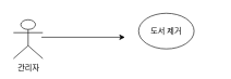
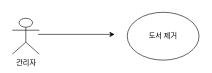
  <mxCell id="0" />
  <mxCell id="1" parent="0" />
  <mxCell id="2" value="관리자" style="shape=umlActor;verticalLabelPosition=bottom;verticalAlign=top;html=1;outlineConnect=0;" vertex="1" parent="1"><mxGeometry x="20" y="30" width="45" height="60" as="geometry" /></mxCell>
- <mxCell id="3" value="도서 제거" style="ellipse;whiteSpace=wrap;html=1;" vertex="1" parent="1"><mxGeometry x="212" y="20" width="85" height="55" as="geometry" /></mxCell>
+ <mxCell id="3" value="도서 제거" style="ellipse;whiteSpace=wrap;html=1;" vertex="1" parent="1"><mxGeometry x="212" y="20" width="120" height="80" as="geometry" /></mxCell>
  <mxCell id="4" value="" style="endArrow=classic;html=1;" edge="1" parent="1"><mxGeometry width="50" height="50" relative="1" as="geometry"><mxPoint x="63" y="57" as="sourcePoint" /><mxPoint x="191" y="57" as="targetPoint" /></mxGeometry></mxCell>
